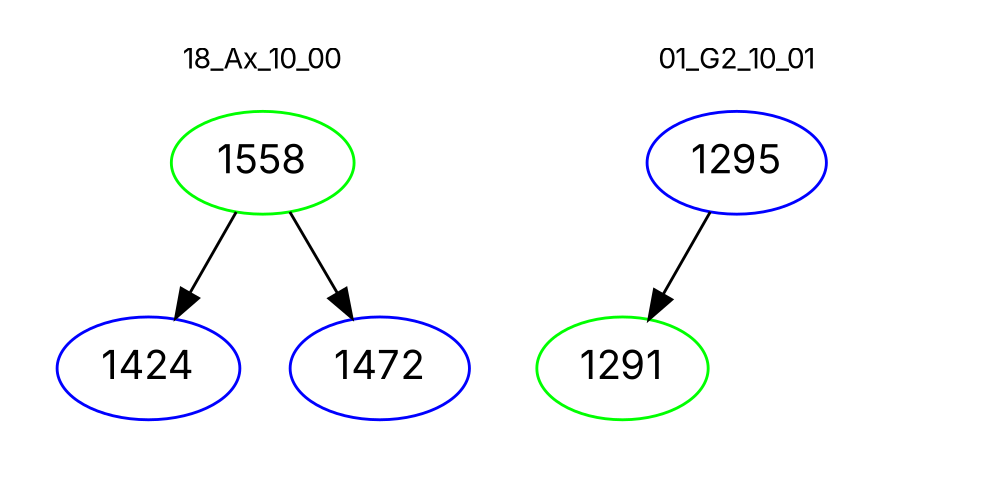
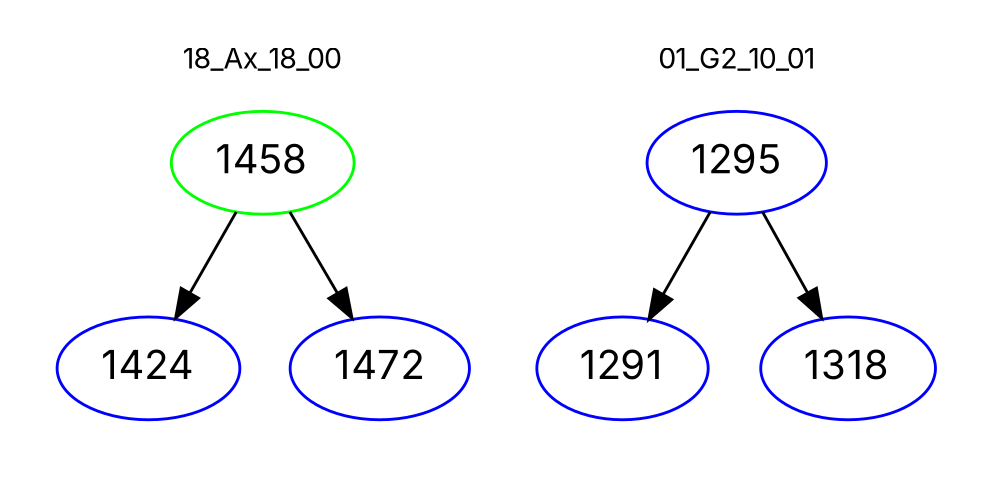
  digraph {
    fontname=Inter
    node [color=blue fontname=Inter]
    edge [color=black fontname=Inter]
-   n1 [color=green label=1558]
+   n1 [color=green label=1458]
    n2 [label=1424]
    n3 [label=1472]
    n4 [label=1295]
-   n5 [color=green label=1291]
+   n5 [label=1291]
+   n6 [label=1318]
    subgraph cluster_1 {
      color=white
      fontsize=10
-     label="18_Ax_10_00"
+     label="18_Ax_18_00"
      n1
      n2
      n3
    }
    subgraph cluster_2 {
      color=white
      fontsize=10
      label="01_G2_10_01"
      n4
      n5
+     n6
    }
    n1 -> n2
    n1 -> n3
    n4 -> n5
+   n4 -> n6
  }
